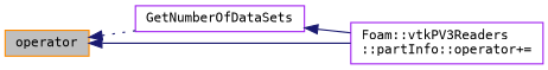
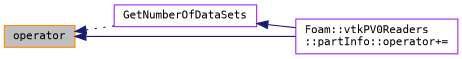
  digraph {
    fontname="DejaVu Sans Mono"
    rankdir=LR
    node [color=purple fontname="DejaVu Sans Mono" fontsize=10 shape=record]
    edge [color=midnightblue dir=back fontname="DejaVu Sans Mono" fontsize=10 labelfontname=FreeSans labelfontsize=10 style=solid]
    n1 [color=darkorange fillcolor=grey75 fontcolor=black height=0.2 label=operator style=filled width=0.4]
    n2 [height=0.2 label=GetNumberOfDataSets width=0.4]
-   n3 [height=0.2 label="Foam::vtkPV3Readers\l::partInfo::operator+=" width=0.4]
+   n3 [height=0.2 label="Foam::vtkPV0Readers\l::partInfo::operator+=" width=0.4]
    n1 -> n2 [style=dotted]
    n1 -> n3
    n2 -> n3
  }
